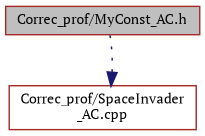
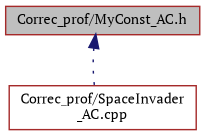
  digraph {
    fontname="PT Serif"
    node [color=brown fontname="PT Serif" fontsize=10 shape=record style=filled]
    n1 [fillcolor=grey75 fontcolor=black height=0.2 label="Correc_prof/MyConst_AC.h" width=0.4]
    n2 [fillcolor=white height=0.2 label="Correc_prof/SpaceInvader\l_AC.cpp" width=0.4]
-   n2 -> n1 [color=midnightblue dir=back fontname="PT Serif" fontsize=10 labelfontname=Helvetica labelfontsize=10 style=dotted]
+   n1 -> n2 [color=midnightblue dir=back fontname="PT Serif" fontsize=10 labelfontname=Helvetica labelfontsize=10 style=dotted]
  }
